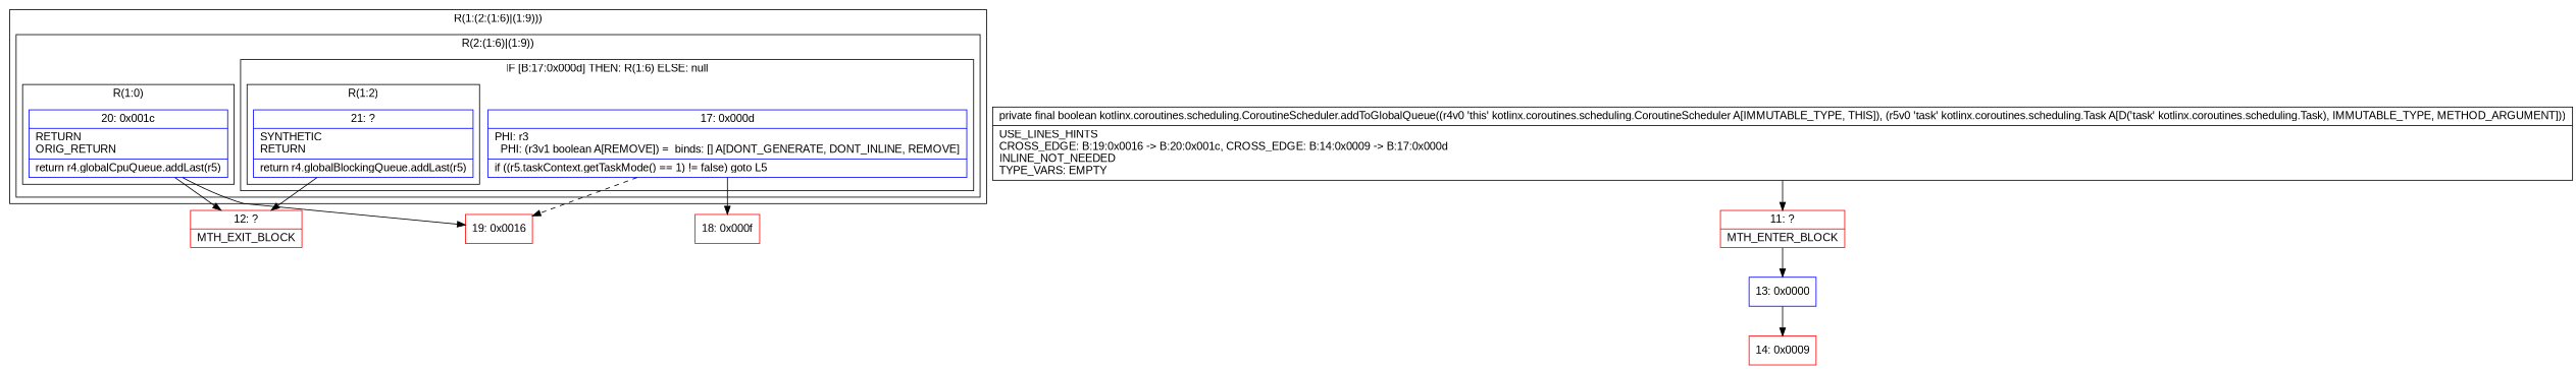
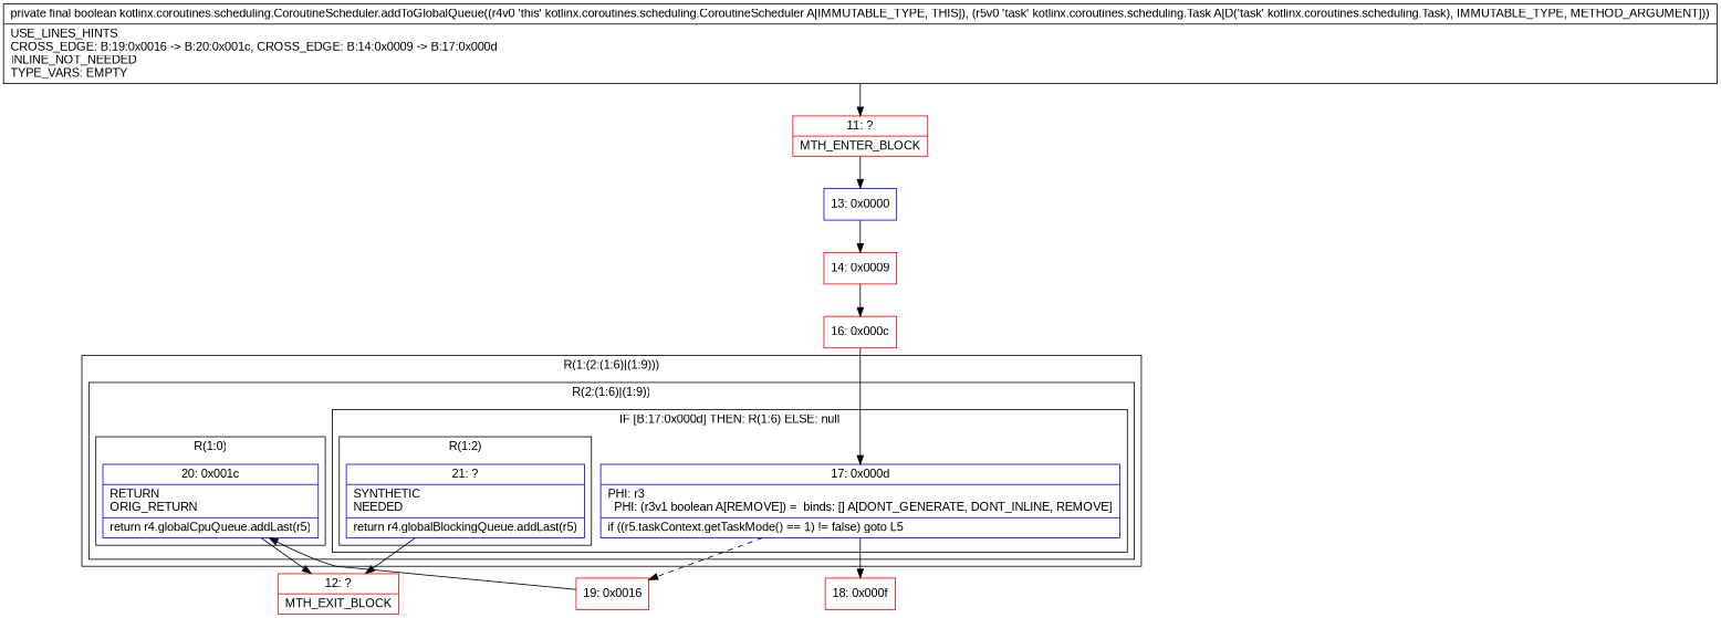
  digraph {
    fontname="Liberation Sans"
    node [color=red fontname="Liberation Sans" shape=record]
    edge [fontname="Liberation Sans"]
-   n1 [color=blue label="{21\:\ ?|SYNTHETIC\lRETURN\l|return r4.globalBlockingQueue.addLast(r5)\l}"]
+   n1 [color=blue label="{21\:\ ?|SYNTHETIC\lNEEDED\l|return r4.globalBlockingQueue.addLast(r5)\l}"]
    n2 [color=blue label="{17\:\ 0x000d|PHI: r3 \l  PHI: (r3v1 boolean A[REMOVE]) =  binds: [] A[DONT_GENERATE, DONT_INLINE, REMOVE]\l|if ((r5.taskContext.getTaskMode() == 1) != false) goto L5\l}"]
    n3 [color=blue label="{20\:\ 0x001c|RETURN\lORIG_RETURN\l|return r4.globalCpuQueue.addLast(r5)\l}"]
    n4 [label="{12\:\ ?|MTH_EXIT_BLOCK\l}"]
    n5 [label="{18\:\ 0x000f}"]
    n6 [label="{19\:\ 0x0016}"]
    n7 [label="{11\:\ ?|MTH_ENTER_BLOCK\l}"]
    n8 [color=blue label="{13\:\ 0x0000}"]
    n9 [label="{14\:\ 0x0009}"]
+   n10 [label="{16\:\ 0x000c}"]
    n11 [label="{private final boolean kotlinx.coroutines.scheduling.CoroutineScheduler.addToGlobalQueue((r4v0 'this' kotlinx.coroutines.scheduling.CoroutineScheduler A[IMMUTABLE_TYPE, THIS]), (r5v0 'task' kotlinx.coroutines.scheduling.Task A[D('task' kotlinx.coroutines.scheduling.Task), IMMUTABLE_TYPE, METHOD_ARGUMENT]))  | USE_LINES_HINTS\lCROSS_EDGE: B:19:0x0016 \-\> B:20:0x001c, CROSS_EDGE: B:14:0x0009 \-\> B:17:0x000d\lINLINE_NOT_NEEDED\lTYPE_VARS: EMPTY\l}" color=""]
    subgraph cluster_1 {
      label="R(1:(2:(1:6)|(1:9)))"
      subgraph cluster_2 {
        label="R(2:(1:6)|(1:9))"
        subgraph cluster_3 {
          label="IF [B:17:0x000d] THEN: R(1:6) ELSE: null"
          n2
          subgraph cluster_4 {
            label="R(1:2)"
            n1
          }
        }
        subgraph cluster_5 {
          label="R(1:0)"
          n3
        }
      }
    }
    n1 -> n4
    n2 -> n5
    n2 -> n6 [style=dashed]
    n3 -> n4
-   n3 -> n6
+   n6 -> n3
    n7 -> n8
    n8 -> n9
+   n9 -> n10
+   n10 -> n2
    n11 -> n7
  }
